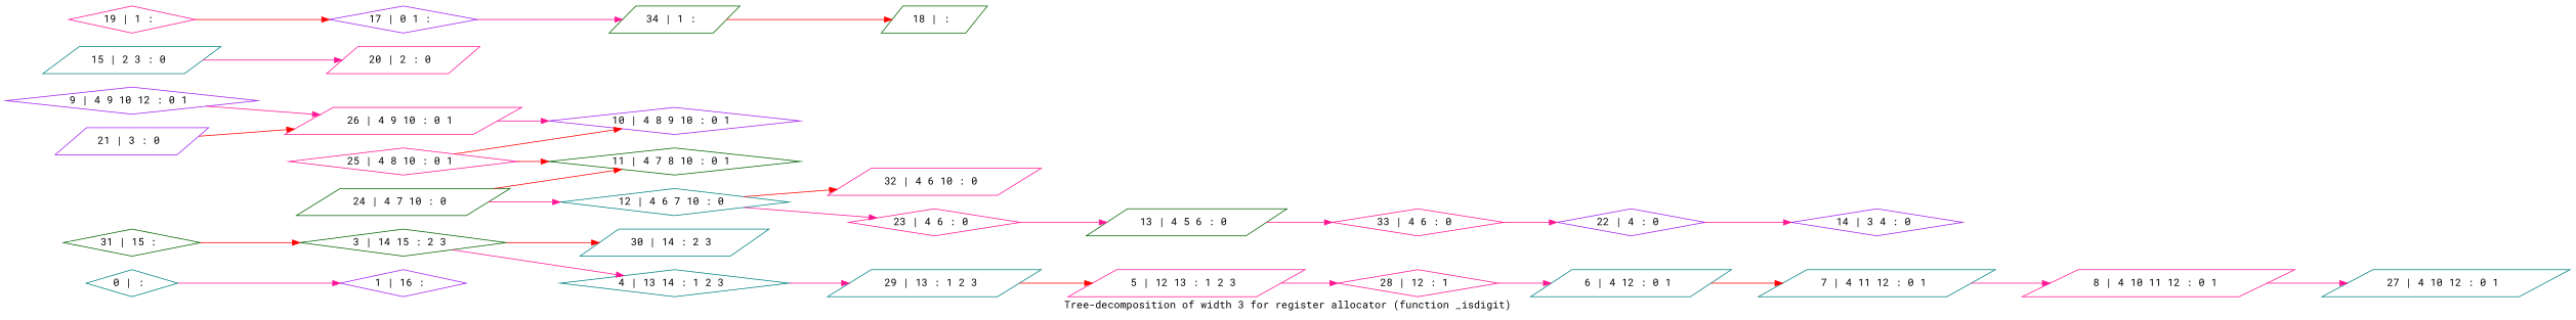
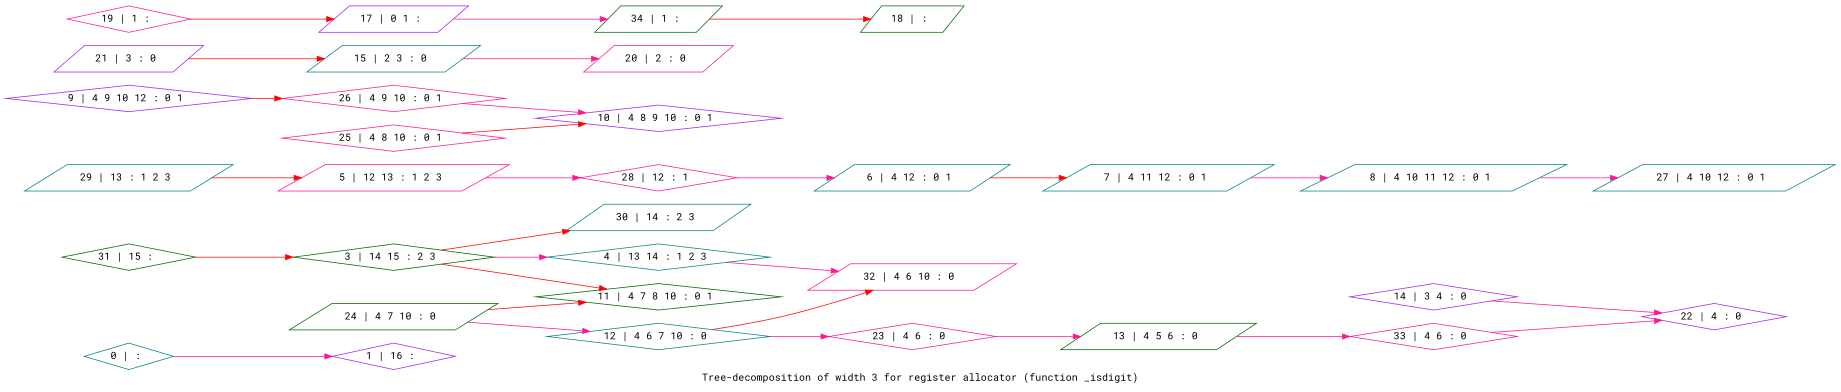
  digraph {
    fontname="Roboto Mono"
    label="Tree-decomposition of width 3 for register allocator (function _isdigit)"
    rankdir=LR
    node [color=teal fontname="Roboto Mono" shape=diamond]
    edge [color=deeppink fontname="Roboto Mono"]
    n1 [label="0 | : "]
    n2 [color=purple label="1 | 16 : "]
    n3 [color=darkgreen label="31 | 15 : "]
    n4 [color=darkgreen label="3 | 14 15 : 2 3 "]
    n5 [label="30 | 14 : 2 3 " shape=parallelogram]
    n6 [label="4 | 13 14 : 1 2 3 "]
    n7 [label="29 | 13 : 1 2 3 " shape=parallelogram]
    n8 [color=deeppink label="5 | 12 13 : 1 2 3 " shape=parallelogram]
    n9 [color=deeppink label="28 | 12 : 1 "]
    n10 [label="6 | 4 12 : 0 1 " shape=parallelogram]
    n11 [label="7 | 4 11 12 : 0 1 " shape=parallelogram]
-   n12 [color=deeppink label="8 | 4 10 11 12 : 0 1 " shape=parallelogram]
+   n12 [label="8 | 4 10 11 12 : 0 1 " shape=parallelogram]
    n13 [label="27 | 4 10 12 : 0 1 " shape=parallelogram]
    n14 [color=purple label="9 | 4 9 10 12 : 0 1 "]
-   n15 [color=deeppink label="26 | 4 9 10 : 0 1 " shape=parallelogram]
+   n15 [color=deeppink label="26 | 4 9 10 : 0 1 "]
    n16 [color=purple label="10 | 4 8 9 10 : 0 1 "]
    n17 [color=deeppink label="25 | 4 8 10 : 0 1 "]
    n18 [color=darkgreen label="11 | 4 7 8 10 : 0 1 "]
    n19 [color=darkgreen label="24 | 4 7 10 : 0 " shape=parallelogram]
    n20 [label="12 | 4 6 7 10 : 0 "]
    n21 [color=deeppink label="32 | 4 6 10 : 0 " shape=parallelogram]
    n22 [color=deeppink label="23 | 4 6 : 0 "]
    n23 [color=darkgreen label="13 | 4 5 6 : 0 " shape=parallelogram]
    n24 [color=deeppink label="33 | 4 6 : 0 "]
    n25 [color=purple label="22 | 4 : 0 "]
    n26 [color=purple label="14 | 3 4 : 0 "]
    n27 [color=purple label="21 | 3 : 0 " shape=parallelogram]
    n28 [label="15 | 2 3 : 0 " shape=parallelogram]
    n29 [color=deeppink label="20 | 2 : 0 " shape=parallelogram]
    n30 [color=deeppink label="19 | 1 : "]
-   n31 [color=purple label="17 | 0 1 : "]
+   n31 [color=purple label="17 | 0 1 : " shape=parallelogram]
    n32 [color=darkgreen label="34 | 1 : " shape=parallelogram]
    n33 [color=darkgreen label="18 | : " shape=parallelogram]
    n1 -> n2
    n3 -> n4 [color=red]
    n4 -> n5 [color=red]
    n4 -> n6
-   n6 -> n7
+   n6 -> n21
    n7 -> n8 [color=red]
    n8 -> n9
    n9 -> n10
    n10 -> n11 [color=red]
    n11 -> n12
    n12 -> n13
-   n14 -> n15
+   n14 -> n15 [color=red]
    n15 -> n16
    n17 -> n16 [color=red]
-   n17 -> n18 [color=red]
+   n4 -> n18 [color=red]
    n19 -> n18 [color=red]
    n19 -> n20
    n20 -> n21 [color=red]
    n20 -> n22
    n22 -> n23
    n23 -> n24
    n24 -> n25
-   n25 -> n26
-   n27 -> n15 [color=red]
+   n26 -> n25
+   n27 -> n28 [color=red]
    n28 -> n29
    n30 -> n31 [color=red]
    n31 -> n32
    n32 -> n33 [color=red]
  }
